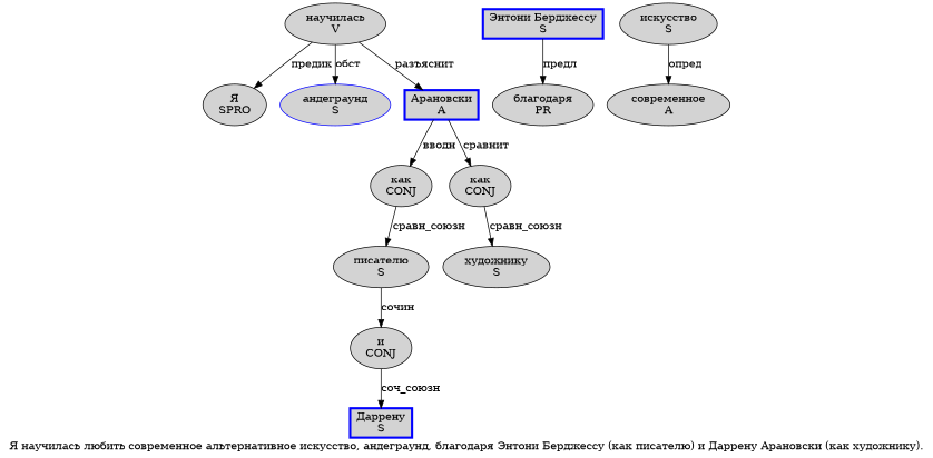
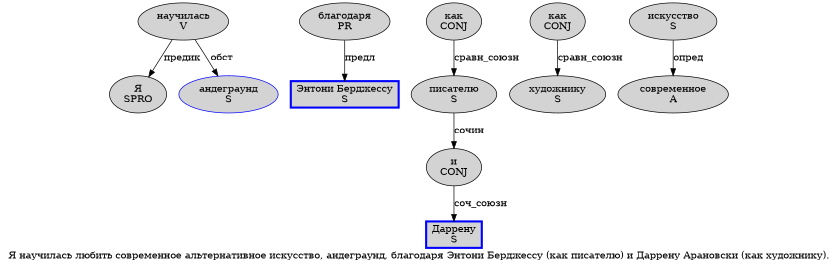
  digraph {
    label="Я научилась любить современное альтернативное искусство, андеграунд, благодаря Энтони Берджессу (как писателю) и Даррену Арановски (как художнику)."
    node [fillcolor=lightgray penwidth=1 shape=ellipse style=filled]
    n1 [label="Я\nSPRO"]
    n2 [label="научилась\nV"]
    n3 [color=blue label="андеграунд\nS"]
-   n4 [color=blue label="Арановски\nA" penwidth=3 shape=box]
    n5 [label="благодаря\nPR"]
    n6 [color=blue label="Энтони Берджессу\nS" penwidth=3 shape=box]
    n7 [label="как\nCONJ"]
    n8 [label="как\nCONJ"]
    n9 [label="искусство\nS"]
    n10 [label="современное\nA"]
    n11 [label="писателю\nS"]
    n12 [label="и\nCONJ"]
    n13 [color=blue label="Даррену\nS" penwidth=3 shape=box]
    n14 [label="художнику\nS"]
    n2 -> n1 [label="предик"]
    n2 -> n3 [label="обст"]
-   n2 -> n4 [label="разъяснит"]
-   n4 -> n7 [label="вводн"]
-   n4 -> n8 [label="сравнит"]
-   n6 -> n5 [label="предл"]
+   n5 -> n6 [label="предл"]
    n7 -> n11 [label="сравн_союзн"]
    n8 -> n14 [label="сравн_союзн"]
    n9 -> n10 [label="опред"]
    n11 -> n12 [label="сочин"]
    n12 -> n13 [label="соч_союзн"]
  }
